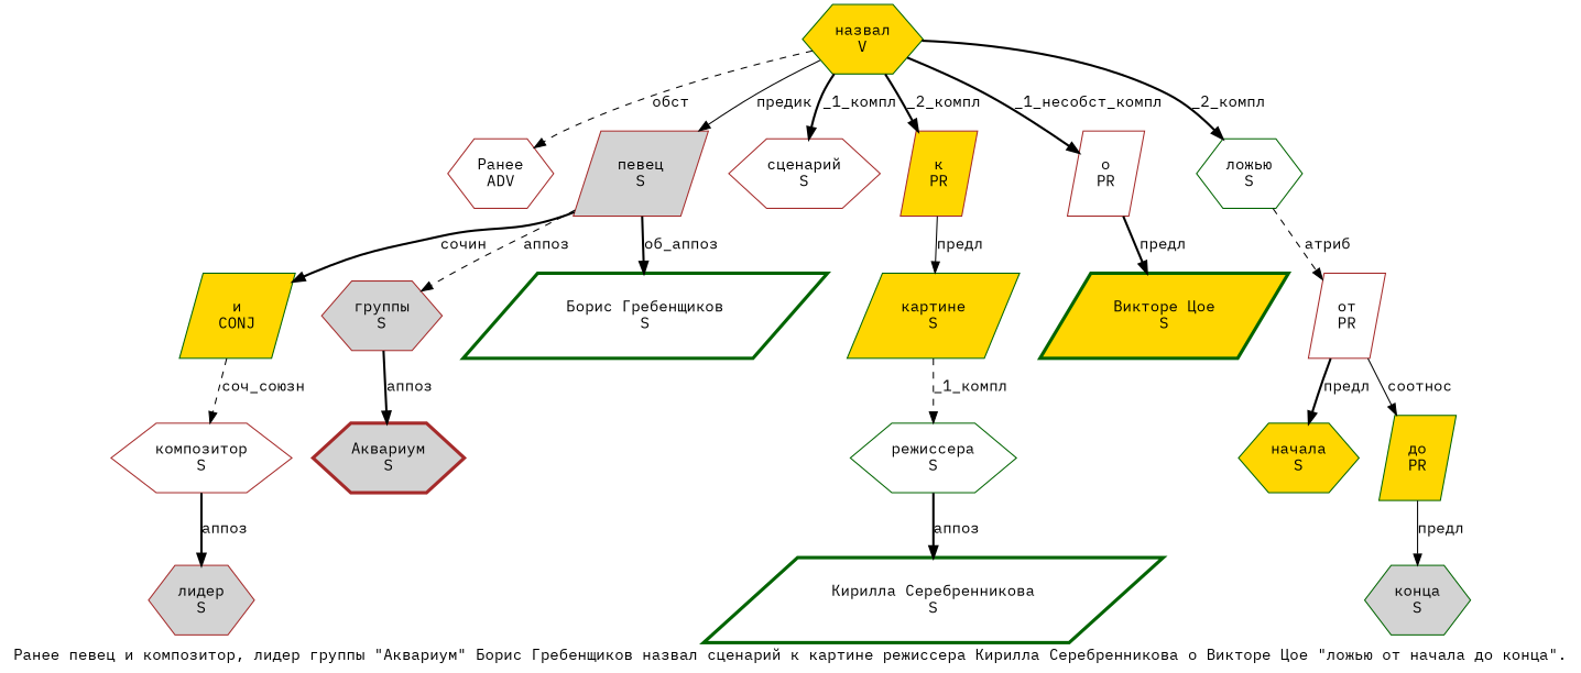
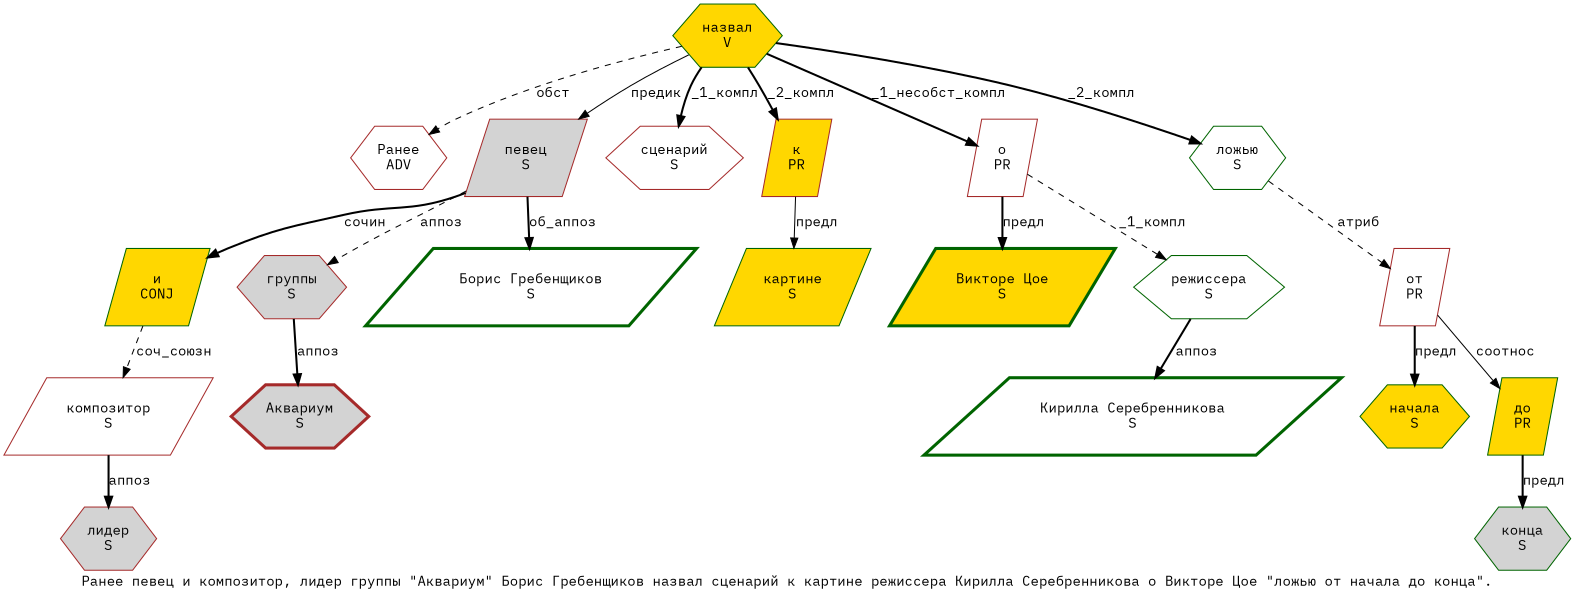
  digraph {
    fontname="IBM Plex Mono"
    label="Ранее певец и композитор, лидер группы \"Аквариум\" Борис Гребенщиков назвал сценарий к картине режиссера Кирилла Серебренникова о Викторе Цое \"ложью от начала до конца\"."
    node [color=darkgreen fillcolor=white fontname="IBM Plex Mono" penwidth=1 shape=parallelogram style=filled]
    edge [fontname="IBM Plex Mono" style=bold]
    n1 [color=brown label="Ранее\nADV" shape=hexagon]
    n2 [color=brown fillcolor=lightgrey label="певец\nS"]
    n3 [fillcolor=gold label="и\nCONJ"]
    n4 [color=brown fillcolor=lightgrey label="группы\nS" shape=hexagon]
    n5 [label="Борис Гребенщиков\nS" penwidth=3]
-   n6 [color=brown label="композитор\nS" shape=hexagon]
+   n6 [color=brown label="композитор\nS"]
    n7 [color=brown fillcolor=lightgrey label="Аквариум\nS" penwidth=3 shape=hexagon]
    n8 [color=brown fillcolor=lightgrey label="лидер\nS" shape=hexagon]
    n9 [fillcolor=gold label="назвал\nV" shape=hexagon]
    n10 [color=brown label="сценарий\nS" shape=hexagon]
    n11 [color=brown fillcolor=gold label="к\nPR"]
    n12 [color=brown label="о\nPR"]
    n13 [label="ложью\nS" shape=hexagon]
    n14 [fillcolor=gold label="картине\nS"]
    n15 [fillcolor=gold label="Викторе Цое\nS" penwidth=3]
    n16 [color=brown label="от\nPR"]
    n17 [label="режиссера\nS" shape=hexagon]
    n18 [label="Кирилла Серебренникова\nS" penwidth=3]
    n19 [fillcolor=gold label="начала\nS" shape=hexagon]
    n20 [fillcolor=gold label="до\nPR"]
    n21 [fillcolor=lightgrey label="конца\nS" shape=hexagon]
    n2 -> n3 [label="сочин"]
    n2 -> n4 [label="аппоз" style=dashed]
    n2 -> n5 [label="об_аппоз"]
    n3 -> n6 [label="соч_союзн" style=dashed]
    n4 -> n7 [label="аппоз"]
    n6 -> n8 [label="аппоз"]
    n9 -> n1 [label="обст" style=dashed]
    n9 -> n2 [label="предик" style=solid]
    n9 -> n10 [label="_1_компл"]
    n9 -> n11 [label="_2_компл"]
    n9 -> n12 [label="_1_несобст_компл"]
    n9 -> n13 [label="_2_компл"]
    n11 -> n14 [label="предл" style=solid]
    n12 -> n15 [label="предл"]
    n13 -> n16 [label="атриб" style=dashed]
-   n14 -> n17 [label="_1_компл" style=dashed]
+   n12 -> n17 [label="_1_компл" style=dashed]
    n16 -> n19 [label="предл"]
    n16 -> n20 [label="соотнос" style=solid]
    n17 -> n18 [label="аппоз"]
-   n20 -> n21 [label="предл" style=solid]
+   n20 -> n21 [label="предл"]
  }
